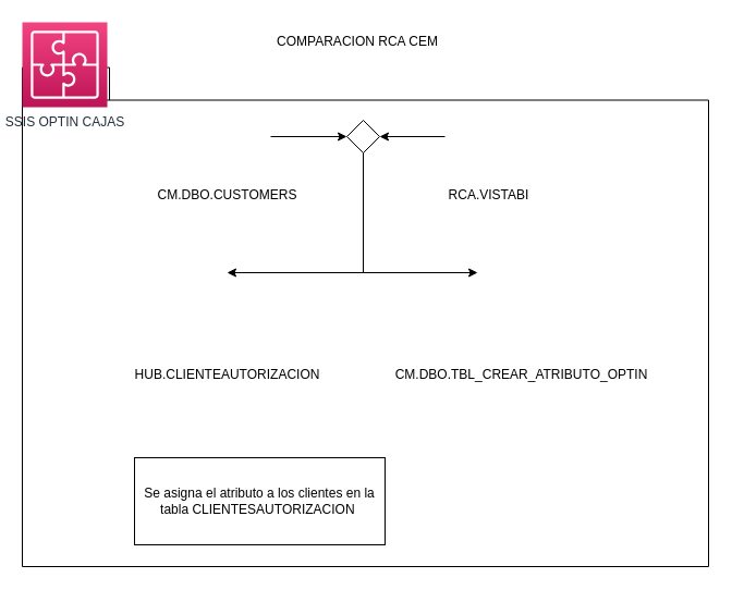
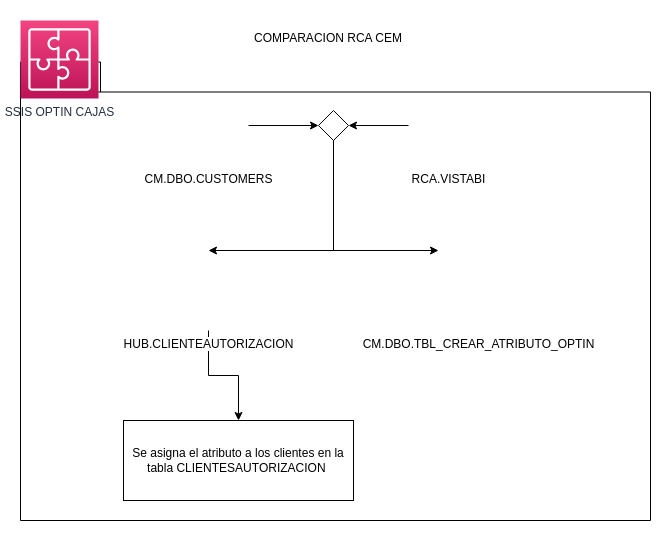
  <mxCell id="0" />
  <mxCell id="1" parent="0" />
  <mxCell id="2" value="" style="shape=folder;fontStyle=1;tabWidth=80;tabHeight=30;tabPosition=left;html=1;boundedLbl=1;" parent="1" vertex="1"><mxGeometry x="20" y="61.5" width="630" height="458.5" as="geometry" /></mxCell>
  <mxCell id="3" value="SSIS OPTIN CAJAS" style="points=[[0,0,0],[0.25,0,0],[0.5,0,0],[0.75,0,0],[1,0,0],[0,1,0],[0.25,1,0],[0.5,1,0],[0.75,1,0],[1,1,0],[0,0.25,0],[0,0.5,0],[0,0.75,0],[1,0.25,0],[1,0.5,0],[1,0.75,0]];outlineConnect=0;fontColor=#232F3E;gradientColor=#F34482;gradientDirection=north;fillColor=#BC1356;strokeColor=#ffffff;dashed=0;verticalLabelPosition=bottom;verticalAlign=top;align=center;html=1;fontSize=12;fontStyle=0;aspect=fixed;shape=mxgraph.aws4.resourceIcon;resIcon=mxgraph.aws4.application_integration;" parent="1" vertex="1"><mxGeometry x="20" y="20" width="78" height="78" as="geometry" /></mxCell>
  <mxCell id="4" style="edgeStyle=orthogonalEdgeStyle;rounded=0;orthogonalLoop=1;jettySize=auto;html=1;entryX=0;entryY=0.5;entryDx=0;entryDy=0;" parent="1" source="5" target="10" edge="1"><mxGeometry relative="1" as="geometry" /></mxCell>
  <mxCell id="5" value="CM.DBO.CUSTOMERS" style="shape=image;html=1;verticalAlign=top;verticalLabelPosition=bottom;labelBackgroundColor=#ffffff;imageAspect=0;aspect=fixed;image=https://cdn0.iconfinder.com/data/icons/small-n-flat/24/678113-database-128.png" parent="1" vertex="1"><mxGeometry x="168" y="85" width="80" height="80" as="geometry" /></mxCell>
  <mxCell id="6" style="edgeStyle=orthogonalEdgeStyle;rounded=0;orthogonalLoop=1;jettySize=auto;html=1;entryX=1;entryY=0.5;entryDx=0;entryDy=0;" parent="1" source="7" target="10" edge="1"><mxGeometry relative="1" as="geometry" /></mxCell>
  <mxCell id="7" value="RCA.VISTABI" style="shape=image;html=1;verticalAlign=top;verticalLabelPosition=bottom;labelBackgroundColor=#ffffff;imageAspect=0;aspect=fixed;image=https://cdn0.iconfinder.com/data/icons/small-n-flat/24/678113-database-128.png" parent="1" vertex="1"><mxGeometry x="408" y="85" width="80" height="80" as="geometry" /></mxCell>
  <mxCell id="8" style="edgeStyle=orthogonalEdgeStyle;rounded=0;orthogonalLoop=1;jettySize=auto;html=1;entryX=0.5;entryY=0;entryDx=0;entryDy=0;" parent="1" source="10" target="12" edge="1"><mxGeometry relative="1" as="geometry"><Array as="points"><mxPoint x="333" y="250" /></Array></mxGeometry></mxCell>
  <mxCell id="9" style="edgeStyle=orthogonalEdgeStyle;rounded=0;orthogonalLoop=1;jettySize=auto;html=1;" parent="1" source="10" target="14" edge="1"><mxGeometry relative="1" as="geometry"><Array as="points"><mxPoint x="333" y="250" /></Array></mxGeometry></mxCell>
  <mxCell id="10" value="" style="rhombus;whiteSpace=wrap;html=1;" parent="1" vertex="1"><mxGeometry x="318" y="110" width="30" height="30" as="geometry" /></mxCell>
+ <mxCell id="11" style="edgeStyle=orthogonalEdgeStyle;rounded=0;orthogonalLoop=1;jettySize=auto;html=1;entryX=0.5;entryY=0;entryDx=0;entryDy=0;" parent="1" source="12" target="15" edge="1"><mxGeometry relative="1" as="geometry" /></mxCell>
  <mxCell id="12" value="HUB.CLIENTEAUTORIZACION" style="shape=image;html=1;verticalAlign=top;verticalLabelPosition=bottom;labelBackgroundColor=#ffffff;imageAspect=0;aspect=fixed;image=https://cdn0.iconfinder.com/data/icons/small-n-flat/24/678113-database-128.png" parent="1" vertex="1"><mxGeometry x="168" y="250" width="80" height="80" as="geometry" /></mxCell>
  <mxCell id="13" value="COMPARACION RCA CEM" style="text;html=1;strokeColor=none;fillColor=none;align=center;verticalAlign=middle;whiteSpace=wrap;rounded=0;" parent="1" vertex="1"><mxGeometry x="213" y="28" width="230" height="20" as="geometry" /></mxCell>
  <mxCell id="14" value="CM.DBO.TBL_CREAR_ATRIBUTO_OPTIN" style="shape=image;html=1;verticalAlign=top;verticalLabelPosition=bottom;labelBackgroundColor=#ffffff;imageAspect=0;aspect=fixed;image=https://cdn0.iconfinder.com/data/icons/small-n-flat/24/678113-database-128.png" parent="1" vertex="1"><mxGeometry x="438" y="250" width="80" height="80" as="geometry" /></mxCell>
  <mxCell id="15" value="Se asigna el atributo a los clientes en la tabla CLIENTESAUTORIZACION&amp;nbsp;" style="rounded=0;whiteSpace=wrap;html=1;" parent="1" vertex="1"><mxGeometry x="123" y="420" width="230" height="80" as="geometry" /></mxCell>
